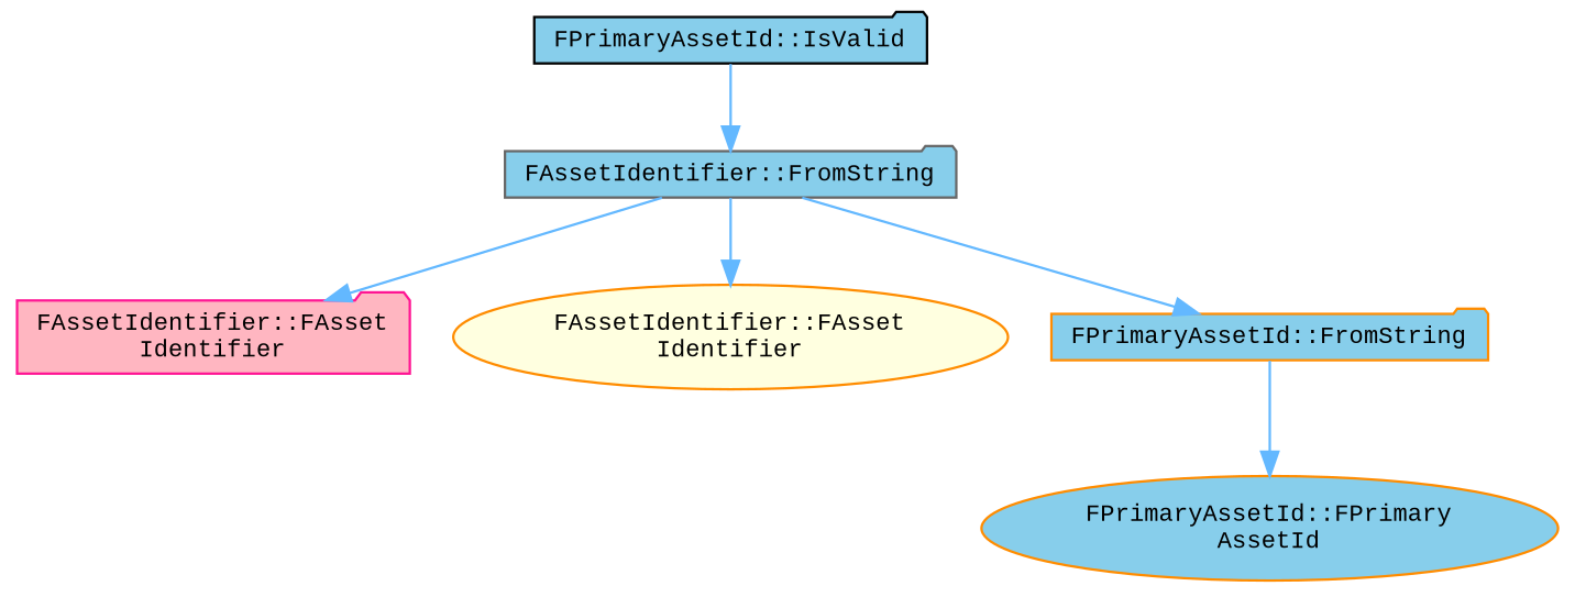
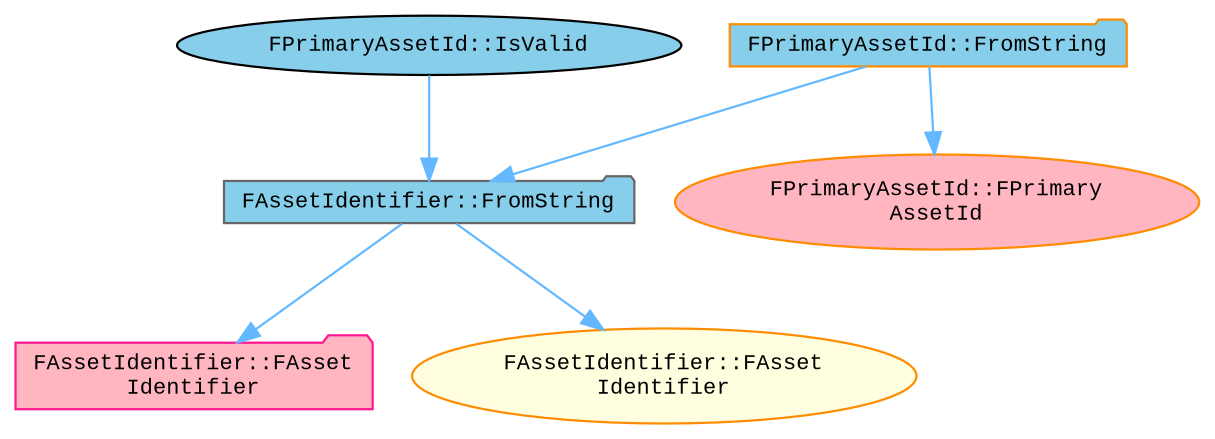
  digraph {
    fontname="Liberation Mono"
    rankdir=TB
    node [color=darkorange fillcolor=skyblue fontname="Liberation Mono" fontsize=10 shape=folder style=filled]
    edge [color=steelblue1 fontname="Liberation Mono" fontsize=10 labelfontname=Helvetica labelfontsize=10 style=solid]
    n1 [color=gray40 fontcolor=black height=0.2 label="FAssetIdentifier::FromString" width=0.4]
    n2 [color=deeppink fillcolor=lightpink height=0.2 label="FAssetIdentifier::FAsset\lIdentifier" width=0.4]
    n3 [fillcolor=lightyellow height=0.2 label="FAssetIdentifier::FAsset\lIdentifier" shape=ellipse width=0.4]
    n4 [height=0.2 label="FPrimaryAssetId::FromString" width=0.4]
-   n5 [height=0.2 label="FPrimaryAssetId::FPrimary\lAssetId" shape=ellipse width=0.4]
-   n6 [color=black height=0.2 label="FPrimaryAssetId::IsValid" width=0.4]
+   n5 [fillcolor=lightpink height=0.2 label="FPrimaryAssetId::FPrimary\lAssetId" shape=ellipse width=0.4]
+   n6 [color=black height=0.2 label="FPrimaryAssetId::IsValid" shape=ellipse width=0.4]
    n1 -> n2
    n1 -> n3
-   n1 -> n4
+   n4 -> n1
    n4 -> n5
    n6 -> n1
  }
